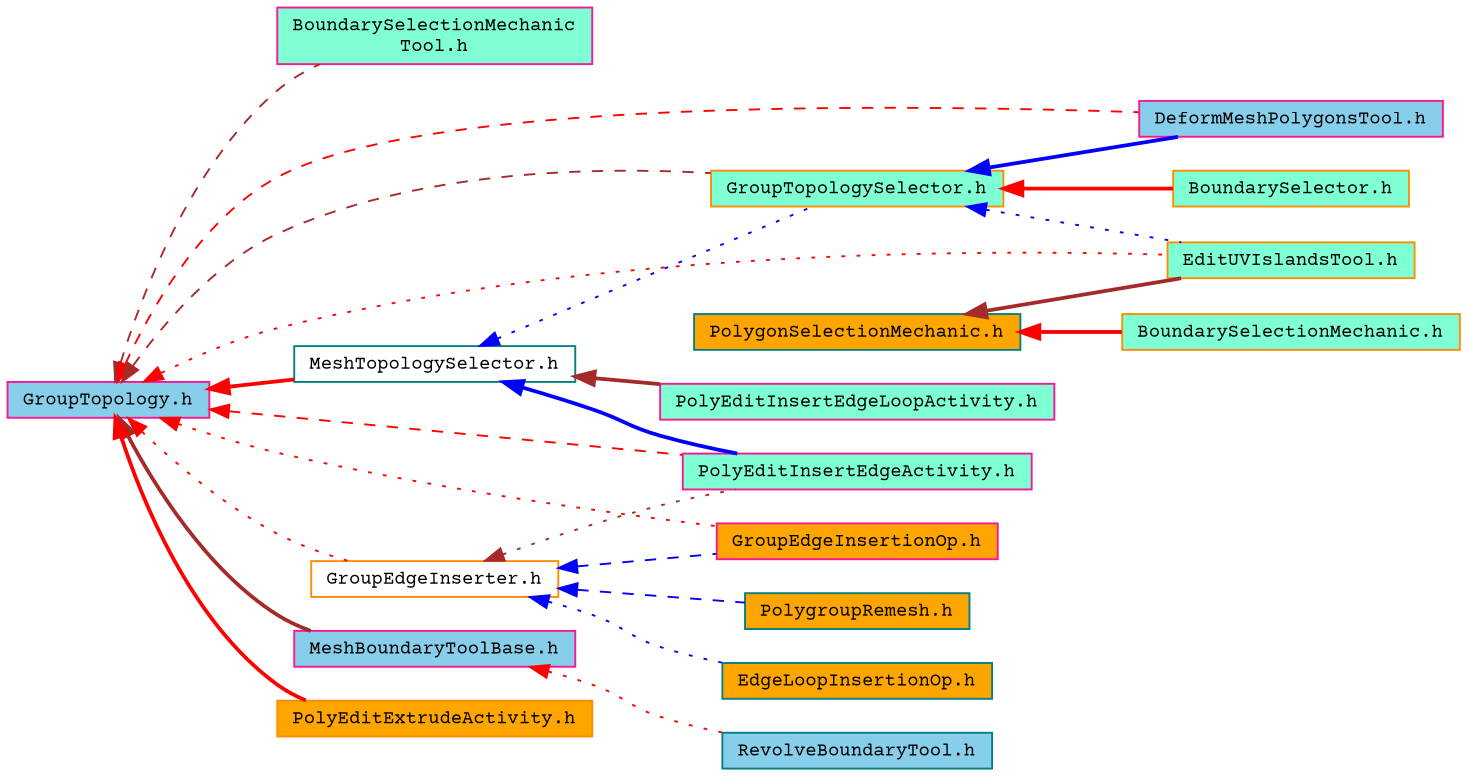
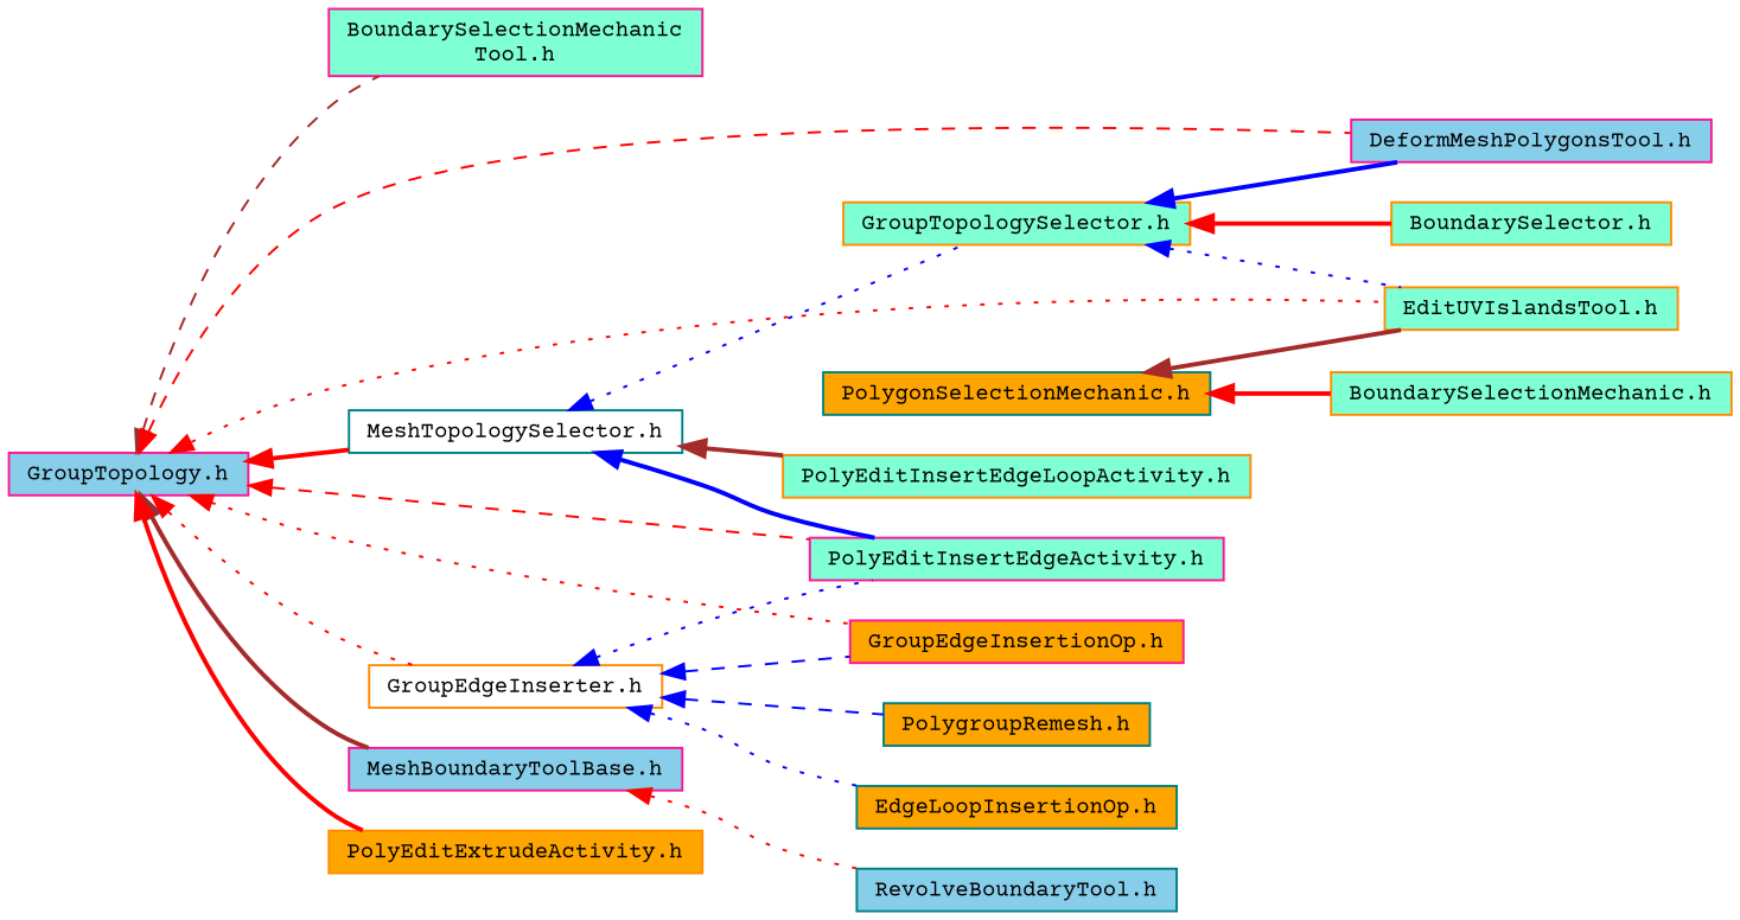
  digraph {
    fontname="Courier Prime"
    rankdir=LR
    node [color=deeppink fillcolor=aquamarine fontname="Courier Prime" fontsize=10 shape=box style=filled]
    edge [color=red dir=back fontname="Courier Prime" fontsize=10 labelfontname=Helvetica labelfontsize=10 style=bold]
    n1 [fillcolor=skyblue fontcolor=black height=0.2 label="GroupTopology.h" width=0.4]
    n2 [height=0.2 label="BoundarySelectionMechanic\lTool.h" width=0.4]
    n3 [fillcolor=skyblue height=0.2 label="DeformMeshPolygonsTool.h" width=0.4]
    n4 [color=darkorange height=0.2 label="EditUVIslandsTool.h" width=0.4]
    n5 [color=darkorange fillcolor=white height=0.2 label="GroupEdgeInserter.h" width=0.4]
    n6 [fillcolor=orange height=0.2 label="GroupEdgeInsertionOp.h" width=0.4]
    n7 [height=0.2 label="PolyEditInsertEdgeActivity.h" width=0.4]
    n8 [color=darkorange height=0.2 label="GroupTopologySelector.h" width=0.4]
    n9 [fillcolor=skyblue height=0.2 label="MeshBoundaryToolBase.h" width=0.4]
    n10 [color=teal fillcolor=white height=0.2 label="MeshTopologySelector.h" width=0.4]
    n11 [color=darkorange fillcolor=orange height=0.2 label="PolyEditExtrudeActivity.h" width=0.4]
    n12 [color=teal fillcolor=orange height=0.2 label="PolygroupRemesh.h" width=0.4]
    n13 [color=teal fillcolor=orange height=0.2 label="EdgeLoopInsertionOp.h" width=0.4]
    n14 [color=darkorange height=0.2 label="BoundarySelector.h" width=0.4]
    n15 [color=teal fillcolor=skyblue height=0.2 label="RevolveBoundaryTool.h" width=0.4]
-   n16 [height=0.2 label="PolyEditInsertEdgeLoopActivity.h" width=0.4]
+   n16 [color=darkorange height=0.2 label="PolyEditInsertEdgeLoopActivity.h" width=0.4]
    n17 [color=teal fillcolor=orange height=0.2 label="PolygonSelectionMechanic.h" width=0.4]
    n18 [color=darkorange height=0.2 label="BoundarySelectionMechanic.h" width=0.4]
    n1 -> n2 [color=brown style=dashed]
    n1 -> n3 [style=dashed]
    n1 -> n4 [style=dotted]
    n1 -> n5 [style=dotted]
    n1 -> n6 [style=dotted]
    n1 -> n7 [style=dashed]
-   n1 -> n8 [color=brown style=dashed]
    n1 -> n9 [color=brown]
    n1 -> n10
    n1 -> n11
    n5 -> n6 [color=blue style=dashed]
-   n5 -> n7 [color=brown style=dotted]
+   n5 -> n7 [color=blue style=dotted]
    n5 -> n12 [color=blue style=dashed]
    n5 -> n13 [color=blue style=dotted]
    n8 -> n3 [color=blue]
    n8 -> n4 [color=blue style=dotted]
    n8 -> n14
    n9 -> n15 [style=dotted]
    n10 -> n7 [color=blue]
    n10 -> n8 [color=blue style=dotted]
    n10 -> n16 [color=brown]
    n17 -> n4 [color=brown]
    n17 -> n18
  }
